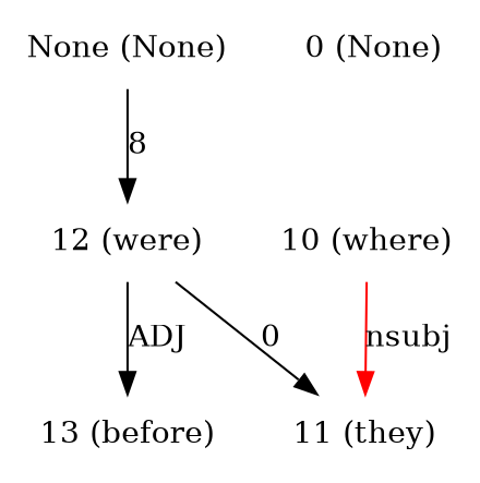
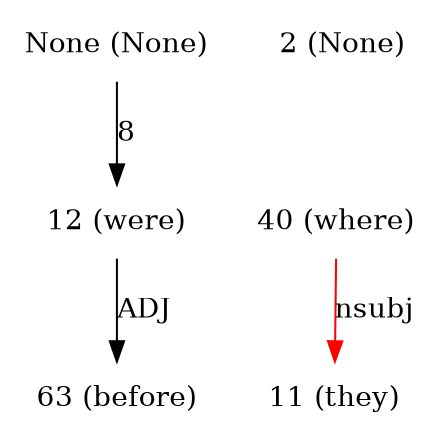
  digraph {
    node [shape=plaintext]
    edge [dir=forward]
    n1 [label="None (None)"]
    n2 [label="12 (were)"]
    n3 [label="11 (they)"]
-   n4 [label="13 (before)"]
-   n5 [label="10 (where)"]
-   n6 [label="0 (None)"]
+   n4 [label="63 (before)"]
+   n5 [label="40 (where)"]
+   n6 [label="2 (None)"]
    n1 -> n2 [label=8]
-   n2 -> n3 [label=0]
    n2 -> n4 [label=ADJ]
    n5 -> n3 [color=red label=nsubj]
  }
